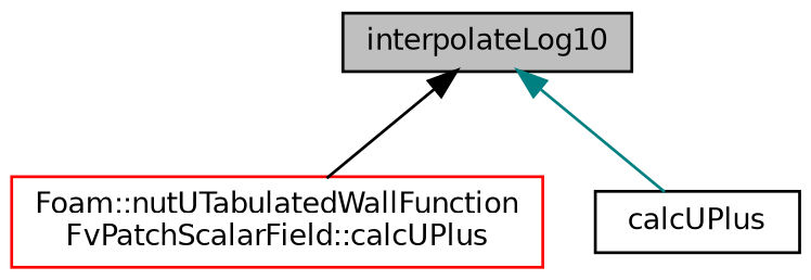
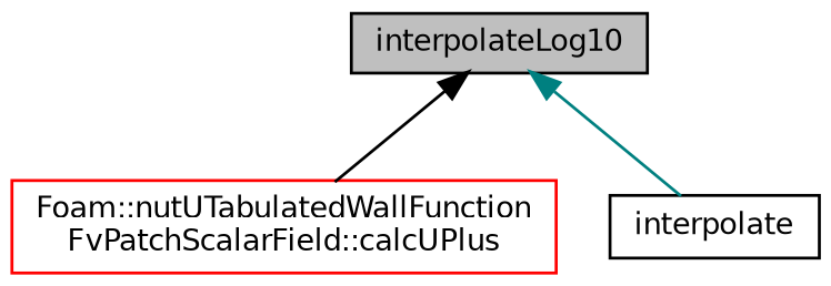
  digraph {
    rankdir=TB
    node [color=black fontname=Helvetica fontsize=10 shape=record]
    edge [dir=back fontname=Helvetica fontsize=10 labelfontname=Helvetica labelfontsize=10 style=solid]
    n1 [fillcolor=grey75 fontcolor=black height=0.2 label=interpolateLog10 style=filled width=0.4]
    n2 [color=red height=0.2 label="Foam::nutUTabulatedWallFunction\lFvPatchScalarField::calcUPlus" width=0.4]
-   n3 [height=0.2 label=calcUPlus width=0.4]
+   n3 [height=0.2 label=interpolate width=0.4]
    n1 -> n2 [color=black]
    n1 -> n3 [color=teal]
  }
